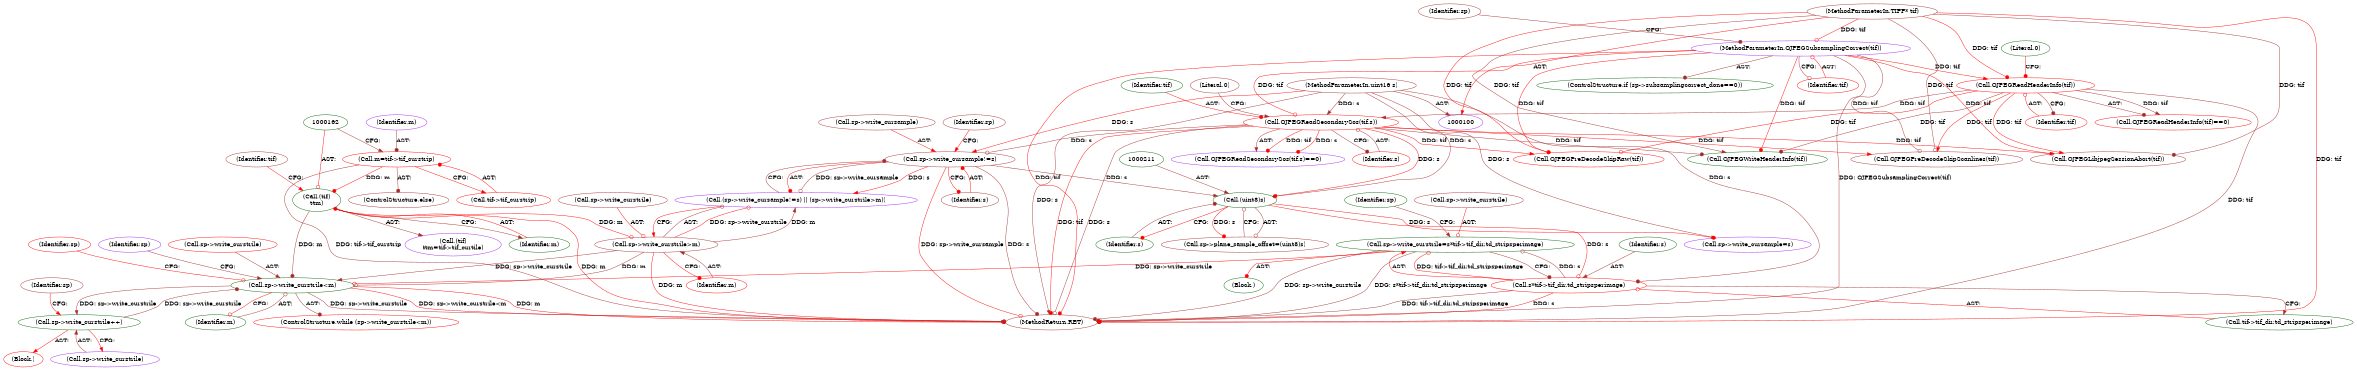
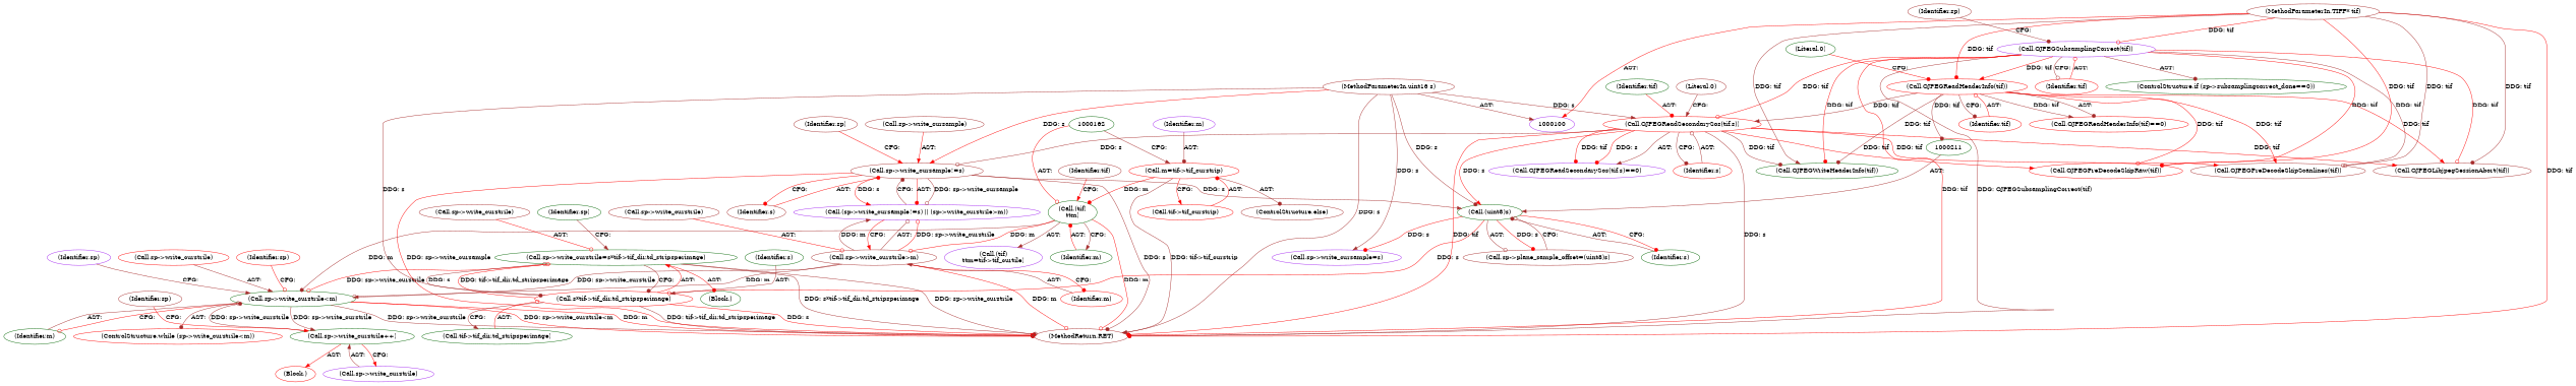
  digraph {
    node [color=darkgreen]
    edge [arrowhead=normal color=red]
    n1 [label="(Call,sp->write_curstrile<m)"]
    n2 [label="(Call,sp->write_curstrile++)"]
    n3 [label="(Identifier,m)"]
    n4 [color=red label="(ControlStructure,while (sp->write_curstrile<m))"]
    n5 [color=brown label="(MethodReturn,RET)"]
    n6 [color=red label="(Block,)"]
    n7 [color=purple label="(Call,sp->write_curstrile)"]
    n8 [label="(Call,sp->write_curstrile=s*tif->tif_dir.td_stripsperimage)"]
    n9 [color=red label="(Call,s*tif->tif_dir.td_stripsperimage)"]
    n10 [label="(Block,)"]
    n11 [label="(Call,tif->tif_dir.td_stripsperimage)"]
    n12 [color=brown label="(MethodParameterIn,uint16 s)"]
    n13 [label="(Call,(uint8)s)"]
    n14 [color=brown label="(Call,sp->write_cursample!=s)"]
    n15 [color=red label="(Call,OJPEGReadSecondarySos(tif,s))"]
    n16 [color=purple label="(Call,sp->write_cursample=s)"]
    1000100 [color=purple]
    n18 [label="(Identifier,s)"]
    n19 [color=brown label="(Call,sp->plane_sample_offset=(uint8)s)"]
    n20 [color=brown label="(Identifier,s)"]
    n21 [color=purple label="(Call,(sp->write_cursample!=s) || (sp->write_curstrile>m))"]
    n22 [label="(Call,OJPEGWriteHeaderInfo(tif))"]
    n23 [color=brown label="(Call,OJPEGLibjpegSessionAbort(tif))"]
    n24 [color=red label="(Identifier,s)"]
    n25 [color=purple label="(Call,OJPEGReadSecondarySos(tif,s)==0)"]
    n26 [color=red label="(Call,OJPEGPreDecodeSkipRaw(tif))"]
    n27 [color=brown label="(Call,OJPEGPreDecodeSkipScanlines(tif))"]
    n28 [color=brown label="(Call,sp->write_curstrile>m)"]
    n29 [color=red label="(Call,OJPEGReadHeaderInfo(tif))"]
    n30 [color=red label="(Identifier,tif)"]
    n31 [color=red label="(Call,OJPEGReadHeaderInfo(tif)==0)"]
-   n32 [color=purple label="(MethodParameterIn,OJPEGSubsamplingCorrect(tif))"]
+   n32 [color=purple label="(Call,OJPEGSubsamplingCorrect(tif))"]
    n33 [color=red label="(Identifier,tif)"]
    n34 [label="(ControlStructure,if (sp->subsamplingcorrect_done==0))"]
    n35 [color=brown label="(MethodParameterIn,TIFF* tif)"]
    n36 [color=red label="(Identifier,m)"]
    n37 [label="(Call,(tif)\n\t\tm)"]
    n38 [label="(Identifier,m)"]
    n39 [color=purple label="(Call,(tif)\n\t\tm=tif->tif_curtile)"]
    n40 [color=red label="(Call,m=tif->tif_curstrip)"]
    n41 [color=red label="(Call,tif->tif_curstrip)"]
    n42 [color=brown label="(ControlStructure,else)"]
    n43 [label="(Identifier,s)"]
    n44 [color=purple label="(Identifier,sp)"]
    n45 [color=brown label="(Identifier,sp)"]
    n46 [label="(Literal,0)"]
    n47 [color=brown label="(Identifier,sp)"]
    n48 [label="(Identifier,tif)"]
    n49 [label="(Identifier,sp)"]
    n50 [color=brown label="(Literal,0)"]
    n51 [color=brown label="(Call,sp->write_curstrile)"]
    n52 [color=brown label="(Identifier,sp)"]
    n53 [color=purple label="(Identifier,m)"]
    n54 [color=brown label="(Call,sp->write_curstrile)"]
    n55 [color=brown label="(Call,sp->write_cursample)"]
    n56 [color=red label="(Call,sp->write_curstrile)"]
    n57 [color=brown label="(Identifier,tif)"]
    n58 [color=red label="(Identifier,sp)"]
    1000211
    1000162
    n1 -> n2 [color=brown label="DDG: sp->write_curstrile"]
    n1 -> n3 [arrowhead=odot label="CFG: "]
    n1 -> n4 [arrowhead=dot color=brown label="AST: "]
    n1 -> n5 [arrowhead=odot label="DDG: sp->write_curstrile<m"]
    n1 -> n5 [arrowhead=dot label="DDG: m"]
    n1 -> n5 [arrowhead=odot color=brown label="DDG: sp->write_curstrile"]
    n2 -> n1 [arrowhead=dot color=brown label="DDG: sp->write_curstrile"]
    n2 -> n6 [label="AST: "]
    n2 -> n7 [label="CFG: "]
    n3 -> n1 [arrowhead=odot color=brown label="AST: "]
    n7 -> n2 [color=brown label="AST: "]
    n8 -> n1 [arrowhead=odot label="DDG: sp->write_curstrile"]
    n8 -> n5 [arrowhead=dot color=brown label="DDG: sp->write_curstrile"]
    n8 -> n5 [arrowhead=odot color=brown label="DDG: s*tif->tif_dir.td_stripsperimage"]
    n8 -> n9 [arrowhead=dot color=brown label="CFG: "]
    n8 -> n10 [arrowhead=dot label="AST: "]
    n9 -> n5 [label="DDG: s"]
    n9 -> n5 [arrowhead=dot color=brown label="DDG: tif->tif_dir.td_stripsperimage"]
    n9 -> n8 [label="AST: "]
    n9 -> n8 [arrowhead=odot color=brown label="DDG: s"]
    n9 -> n8 [arrowhead=odot label="DDG: tif->tif_dir.td_stripsperimage"]
    n9 -> n11 [color=brown label="CFG: "]
    n11 -> n9 [arrowhead=odot label="AST: "]
    n12 -> n5 [color=brown label="DDG: s"]
    n12 -> n9 [arrowhead=dot color=brown label="DDG: s"]
    n12 -> n13 [arrowhead=dot color=brown label="DDG: s"]
    n12 -> n14 [label="DDG: s"]
    n12 -> n15 [color=brown label="DDG: s"]
    n12 -> n16 [color=brown label="DDG: s"]
    n12 -> 1000100 [color=brown label="AST: "]
    n13 -> n9 [arrowhead=odot label="DDG: s"]
    n13 -> n16 [arrowhead=dot label="DDG: s"]
    n13 -> n18 [arrowhead=dot label="CFG: "]
    n13 -> n19 [arrowhead=odot color=brown label="AST: "]
    n13 -> n19 [arrowhead=dot label="DDG: s"]
    n14 -> n5 [arrowhead=dot color=brown label="DDG: s"]
    n14 -> n5 [arrowhead=odot label="DDG: sp->write_cursample"]
    n14 -> n13 [color=brown label="DDG: s"]
    n14 -> n20 [arrowhead=dot label="CFG: "]
    n14 -> n21 [arrowhead=dot label="AST: "]
    n14 -> n21 [arrowhead=odot color=brown label="DDG: sp->write_cursample"]
    n14 -> n21 [label="DDG: s"]
    n15 -> n5 [arrowhead=dot label="DDG: tif"]
    n15 -> n5 [arrowhead=odot color=brown label="DDG: s"]
    n15 -> n13 [label="DDG: s"]
    n15 -> n14 [arrowhead=odot color=brown label="DDG: s"]
    n15 -> n22 [arrowhead=dot color=brown label="DDG: tif"]
    n15 -> n23 [label="DDG: tif"]
    n15 -> n24 [arrowhead=dot color=brown label="CFG: "]
    n15 -> n25 [color=brown label="AST: "]
    n15 -> n25 [arrowhead=dot label="DDG: tif"]
    n15 -> n25 [arrowhead=dot label="DDG: s"]
    n15 -> n26 [label="DDG: tif"]
    n15 -> n27 [label="DDG: tif"]
    n18 -> n13 [arrowhead=dot color=brown label="AST: "]
    n19 -> n13 [arrowhead=odot color=brown label="CFG: "]
    n20 -> n14 [arrowhead=dot label="AST: "]
    n21 -> n14 [arrowhead=dot color=brown label="CFG: "]
    n21 -> n28 [label="CFG: "]
    n24 -> n15 [arrowhead=odot color=brown label="AST: "]
    n28 -> n1 [color=brown label="DDG: sp->write_curstrile"]
    n28 -> n1 [arrowhead=odot color=brown label="DDG: m"]
    n28 -> n5 [arrowhead=odot label="DDG: m"]
    n28 -> n21 [arrowhead=odot color=brown label="AST: "]
    n28 -> n21 [arrowhead=odot label="DDG: sp->write_curstrile"]
    n28 -> n21 [color=brown label="DDG: m"]
    n28 -> n36 [arrowhead=dot label="CFG: "]
-   n29 -> n5 [arrowhead=dot color=brown label="DDG: tif"]
+   n29 -> 1000211 [arrowhead=dot color=brown label="DDG: tif"]
    n29 -> n15 [color=brown label="DDG: tif"]
    n29 -> n22 [arrowhead=dot color=brown label="DDG: tif"]
    n29 -> n23 [label="DDG: tif"]
    n29 -> n26 [arrowhead=odot label="DDG: tif"]
    n29 -> n27 [label="DDG: tif"]
    n29 -> n30 [arrowhead=dot color=brown label="CFG: "]
    n29 -> n31 [arrowhead=dot color=brown label="AST: "]
    n29 -> n31 [color=brown label="DDG: tif"]
    n30 -> n29 [arrowhead=odot label="AST: "]
    n32 -> n5 [arrowhead=dot label="DDG: tif"]
    n32 -> n5 [arrowhead=dot color=brown label="DDG: OJPEGSubsamplingCorrect(tif)"]
    n32 -> n15 [arrowhead=odot label="DDG: tif"]
    n32 -> n22 [arrowhead=dot label="DDG: tif"]
    n32 -> n23 [arrowhead=odot label="DDG: tif"]
    n32 -> n26 [arrowhead=odot label="DDG: tif"]
    n32 -> n27 [arrowhead=odot color=brown label="DDG: tif"]
    n32 -> n29 [label="DDG: tif"]
    n32 -> n33 [arrowhead=odot color=brown label="CFG: "]
    n32 -> n34 [arrowhead=dot color=brown label="AST: "]
    n33 -> n32 [arrowhead=odot label="AST: "]
    n35 -> n5 [arrowhead=dot label="DDG: tif"]
    n35 -> 1000100 [label="AST: "]
    n35 -> n22 [color=brown label="DDG: tif"]
    n35 -> n23 [arrowhead=dot color=brown label="DDG: tif"]
    n35 -> n26 [arrowhead=dot label="DDG: tif"]
    n35 -> n27 [arrowhead=odot color=brown label="DDG: tif"]
    n35 -> n29 [arrowhead=dot label="DDG: tif"]
    n35 -> n32 [arrowhead=odot label="DDG: tif"]
    n36 -> n28 [color=brown label="AST: "]
    n37 -> n1 [arrowhead=dot color=brown label="DDG: m"]
    n37 -> n5 [arrowhead=odot label="DDG: m"]
    n37 -> n28 [arrowhead=odot label="DDG: m"]
    n37 -> n38 [color=brown label="CFG: "]
    n37 -> n39 [color=brown label="AST: "]
    n38 -> n37 [arrowhead=dot label="AST: "]
    n40 -> n5 [color=brown label="DDG: tif->tif_curstrip"]
    n40 -> n37 [arrowhead=dot label="DDG: m"]
    n40 -> n41 [label="CFG: "]
    n40 -> n42 [arrowhead=dot color=brown label="AST: "]
    n41 -> n40 [arrowhead=dot label="AST: "]
    n43 -> n9 [color=brown label="AST: "]
    n44 -> n1 [color=brown label="CFG: "]
    n45 -> n2 [label="CFG: "]
    n46 -> n29 [arrowhead=dot label="CFG: "]
    n47 -> n14 [label="CFG: "]
    n48 -> n15 [arrowhead=dot label="AST: "]
    n49 -> n8 [color=brown label="CFG: "]
    n50 -> n15 [color=brown label="CFG: "]
    n51 -> n28 [arrowhead=odot label="AST: "]
    n52 -> n32 [arrowhead=dot color=brown label="CFG: "]
    n53 -> n40 [arrowhead=dot color=brown label="AST: "]
    n54 -> n8 [arrowhead=odot label="AST: "]
    n55 -> n14 [label="AST: "]
    n56 -> n1 [color=brown label="AST: "]
    n57 -> n37 [label="CFG: "]
    n58 -> n1 [arrowhead=odot label="CFG: "]
    1000211 -> n13 [color=brown label="AST: "]
    1000162 -> n37 [arrowhead=odot label="AST: "]
    1000162 -> n40 [color=brown label="CFG: "]
  }
